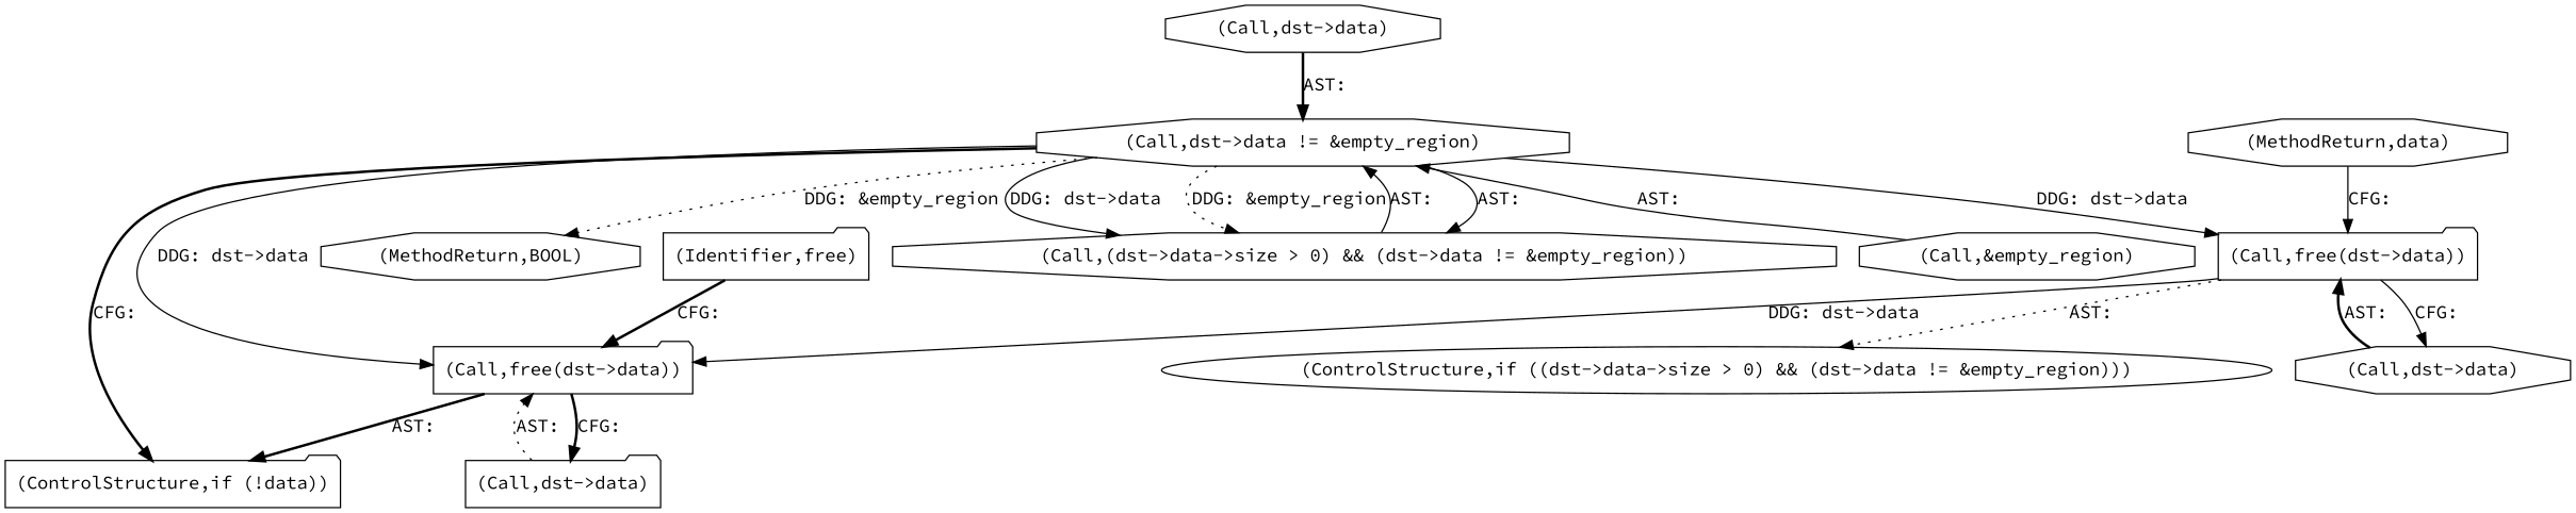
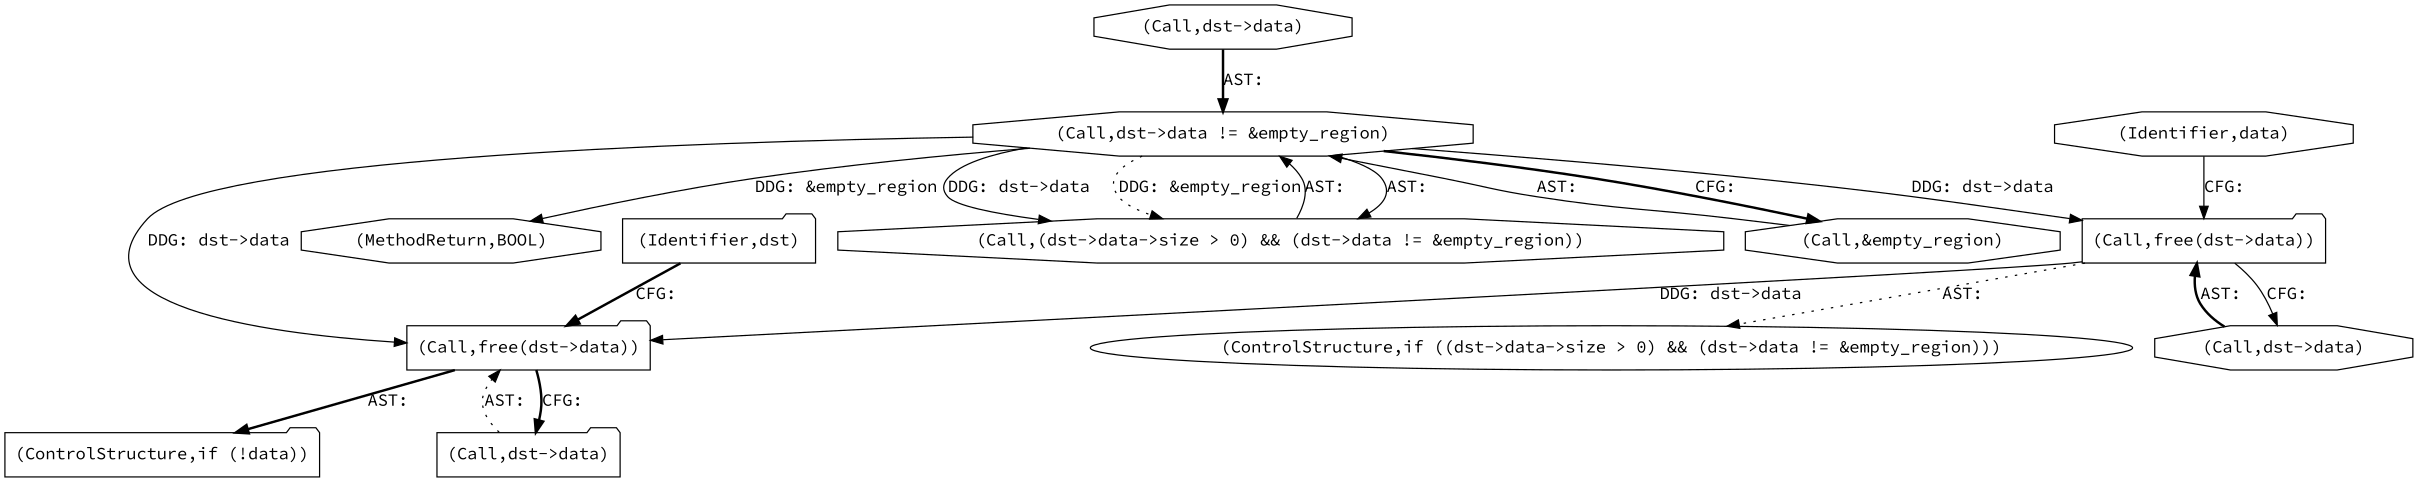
  digraph {
    fontname="Source Code Pro"
    node [fontname="Source Code Pro" shape=octagon]
    edge [fontname="Source Code Pro" style=solid]
    n1 [label="(Call,free(dst->data))" shape=folder]
    n2 [label="(Call,dst->data)" shape=folder]
    n3 [label="(ControlStructure,if (!data))" shape=folder]
    n4 [label="(Call,free(dst->data))" shape=folder]
    n5 [label="(ControlStructure,if ((dst->data->size > 0) && (dst->data != &empty_region)))" shape=ellipse]
    n6 [label="(Call,dst->data)"]
    n7 [label="(Call,dst->data != &empty_region)"]
    n8 [label="(MethodReturn,BOOL)"]
    n9 [label="(Call,(dst->data->size > 0) && (dst->data != &empty_region))"]
    n10 [label="(Call,&empty_region)"]
-   n11 [label="(Identifier,free)" shape=folder]
-   n12 [label="(MethodReturn,data)"]
+   n11 [label="(Identifier,dst)" shape=folder]
+   n12 [label="(Identifier,data)"]
    n13 [label="(Call,dst->data)"]
    n1 -> n2 [label="CFG: " style=bold]
    n1 -> n3 [label="AST: " style=bold]
    n2 -> n1 [label="AST: " style=dotted]
    n4 -> n1 [label="DDG: dst->data"]
    n4 -> n5 [label="AST: " style=dotted]
    n4 -> n6 [label="CFG: "]
    n6 -> n4 [label="AST: " style=bold]
    n7 -> n1 [label="DDG: dst->data"]
    n7 -> n4 [label="DDG: dst->data"]
-   n7 -> n8 [label="DDG: &empty_region" style=dotted]
+   n7 -> n8 [label="DDG: &empty_region"]
    n7 -> n9 [label="AST: "]
    n7 -> n9 [label="DDG: dst->data"]
    n7 -> n9 [label="DDG: &empty_region" style=dotted]
-   n7 -> n3 [label="CFG: " style=bold]
+   n7 -> n10 [label="CFG: " style=bold]
    n9 -> n7 [label="AST: "]
    n10 -> n7 [label="AST: "]
    n11 -> n1 [label="CFG: " style=bold]
    n12 -> n4 [label="CFG: "]
    n13 -> n7 [label="AST: " style=bold]
  }
